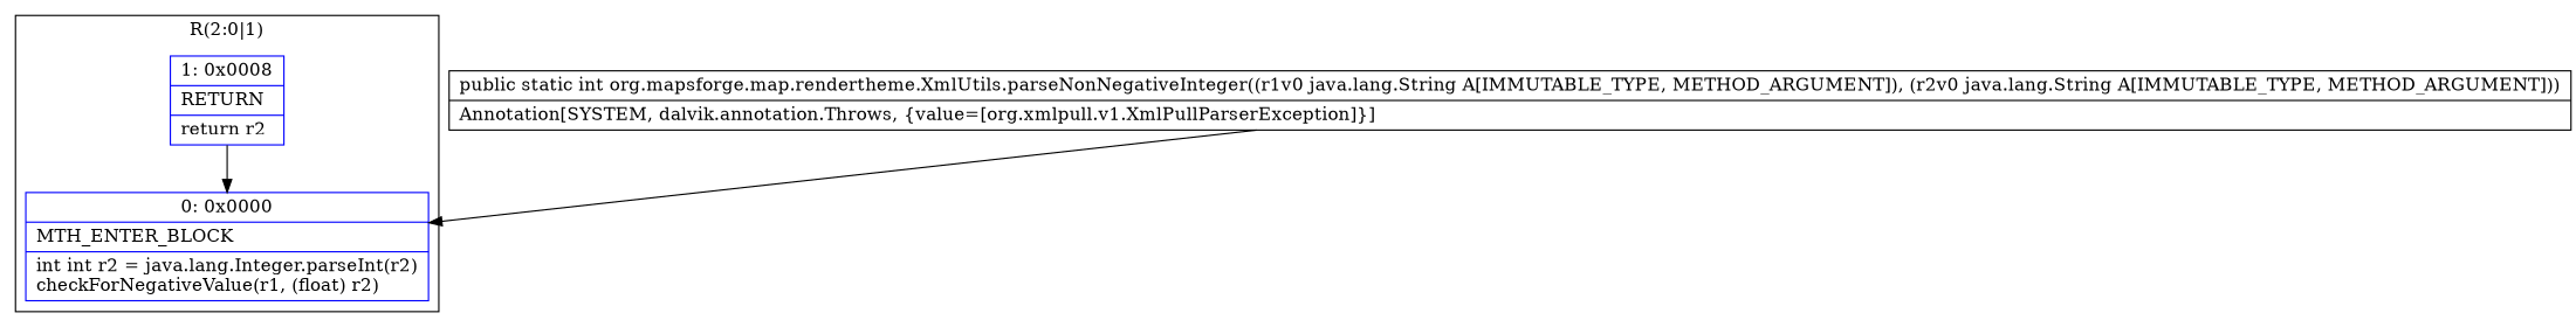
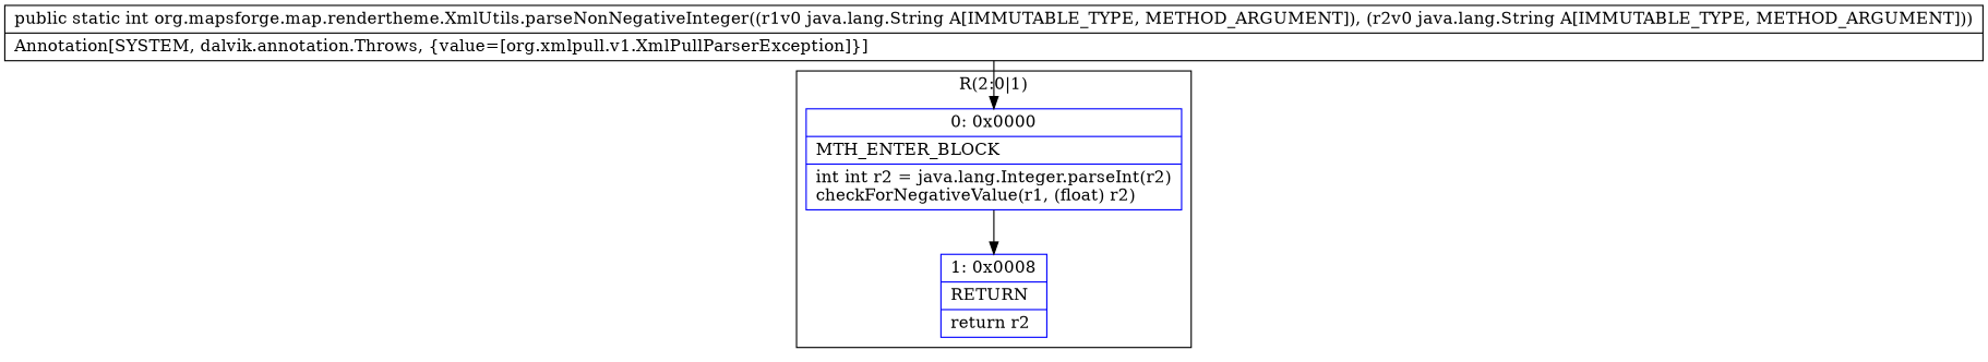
  digraph {
    node [color=blue shape=record]
    n1 [label="{0\:\ 0x0000|MTH_ENTER_BLOCK\l|int int r2 = java.lang.Integer.parseInt(r2)\lcheckForNegativeValue(r1, (float) r2)\l}"]
    n2 [label="{1\:\ 0x0008|RETURN\l|return r2\l}"]
    n3 [label="{public static int org.mapsforge.map.rendertheme.XmlUtils.parseNonNegativeInteger((r1v0 java.lang.String A[IMMUTABLE_TYPE, METHOD_ARGUMENT]), (r2v0 java.lang.String A[IMMUTABLE_TYPE, METHOD_ARGUMENT]))  | Annotation[SYSTEM, dalvik.annotation.Throws, \{value=[org.xmlpull.v1.XmlPullParserException]\}]\l}" color=""]
    subgraph cluster_1 {
      label="R(2:0|1)"
      n1
      n2
    }
-   n2 -> n1
+   n1 -> n2
    n3 -> n1
  }
